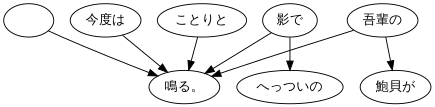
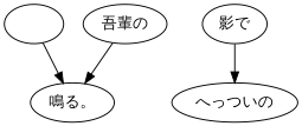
  digraph {
    fontname="Source Code Pro"
    node [fontname="Source Code Pro"]
    edge [fontname="Source Code Pro"]
    n1 [label="　"]
    n2 [label="鳴る。"]
-   n3 [label="今度は"]
    n4 [label="へっついの"]
    n5 [label="影で"]
    n6 [label="吾輩の"]
-   n7 [label="鮑貝が"]
-   n8 [label="ことりと"]
    n1 -> n2
-   n3 -> n2
-   n5 -> n2
    n5 -> n4
    n6 -> n2
-   n6 -> n7
-   n8 -> n2
  }
